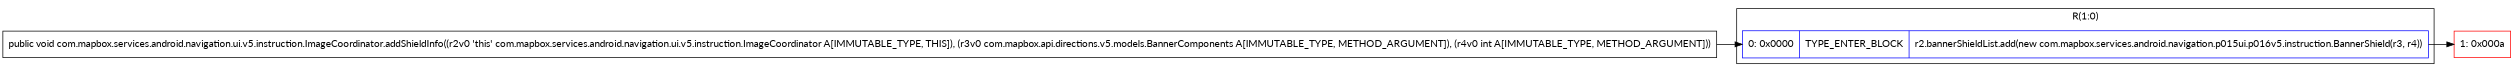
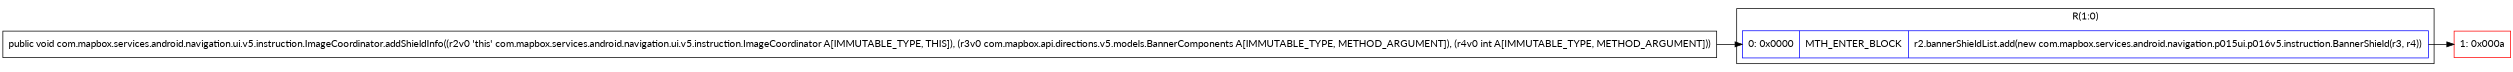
  digraph {
    rankdir=LR
    fontname=Lato
    node [shape=record fontname=Lato]
    edge [fontname=Lato]
-   n1 [color=blue label="{0\:\ 0x0000|TYPE_ENTER_BLOCK\l|r2.bannerShieldList.add(new com.mapbox.services.android.navigation.p015ui.p016v5.instruction.BannerShield(r3, r4))\l}"]
+   n1 [color=blue label="{0\:\ 0x0000|MTH_ENTER_BLOCK\l|r2.bannerShieldList.add(new com.mapbox.services.android.navigation.p015ui.p016v5.instruction.BannerShield(r3, r4))\l}"]
    n2 [color=red label="{1\:\ 0x000a}"]
    n3 [label="{public void com.mapbox.services.android.navigation.ui.v5.instruction.ImageCoordinator.addShieldInfo((r2v0 'this' com.mapbox.services.android.navigation.ui.v5.instruction.ImageCoordinator A[IMMUTABLE_TYPE, THIS]), (r3v0 com.mapbox.api.directions.v5.models.BannerComponents A[IMMUTABLE_TYPE, METHOD_ARGUMENT]), (r4v0 int A[IMMUTABLE_TYPE, METHOD_ARGUMENT])) }"]
    subgraph cluster_1 {
      label="R(1:0)"
      n1
    }
    n1 -> n2
    n3 -> n1
  }
